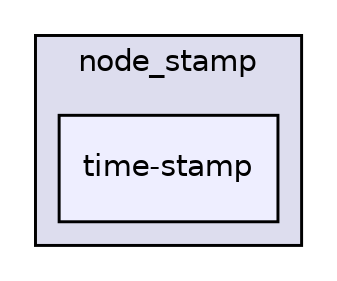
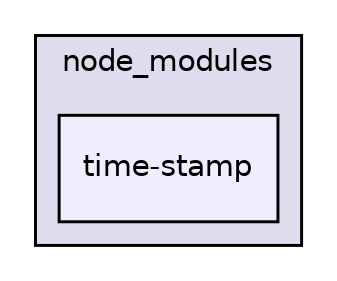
  digraph {
    compound=true
    n1 [fillcolor="#eeeeff" fontname=Helvetica fontsize=10 label="time-stamp" pencolor=black shape=box style=filled]
    subgraph cluster_1 {
      bgcolor="#ddddee"
      fontname=Helvetica
      fontsize=10
-     label=node_stamp
+     label=node_modules
      pencolor=black
      n1
    }
  }
